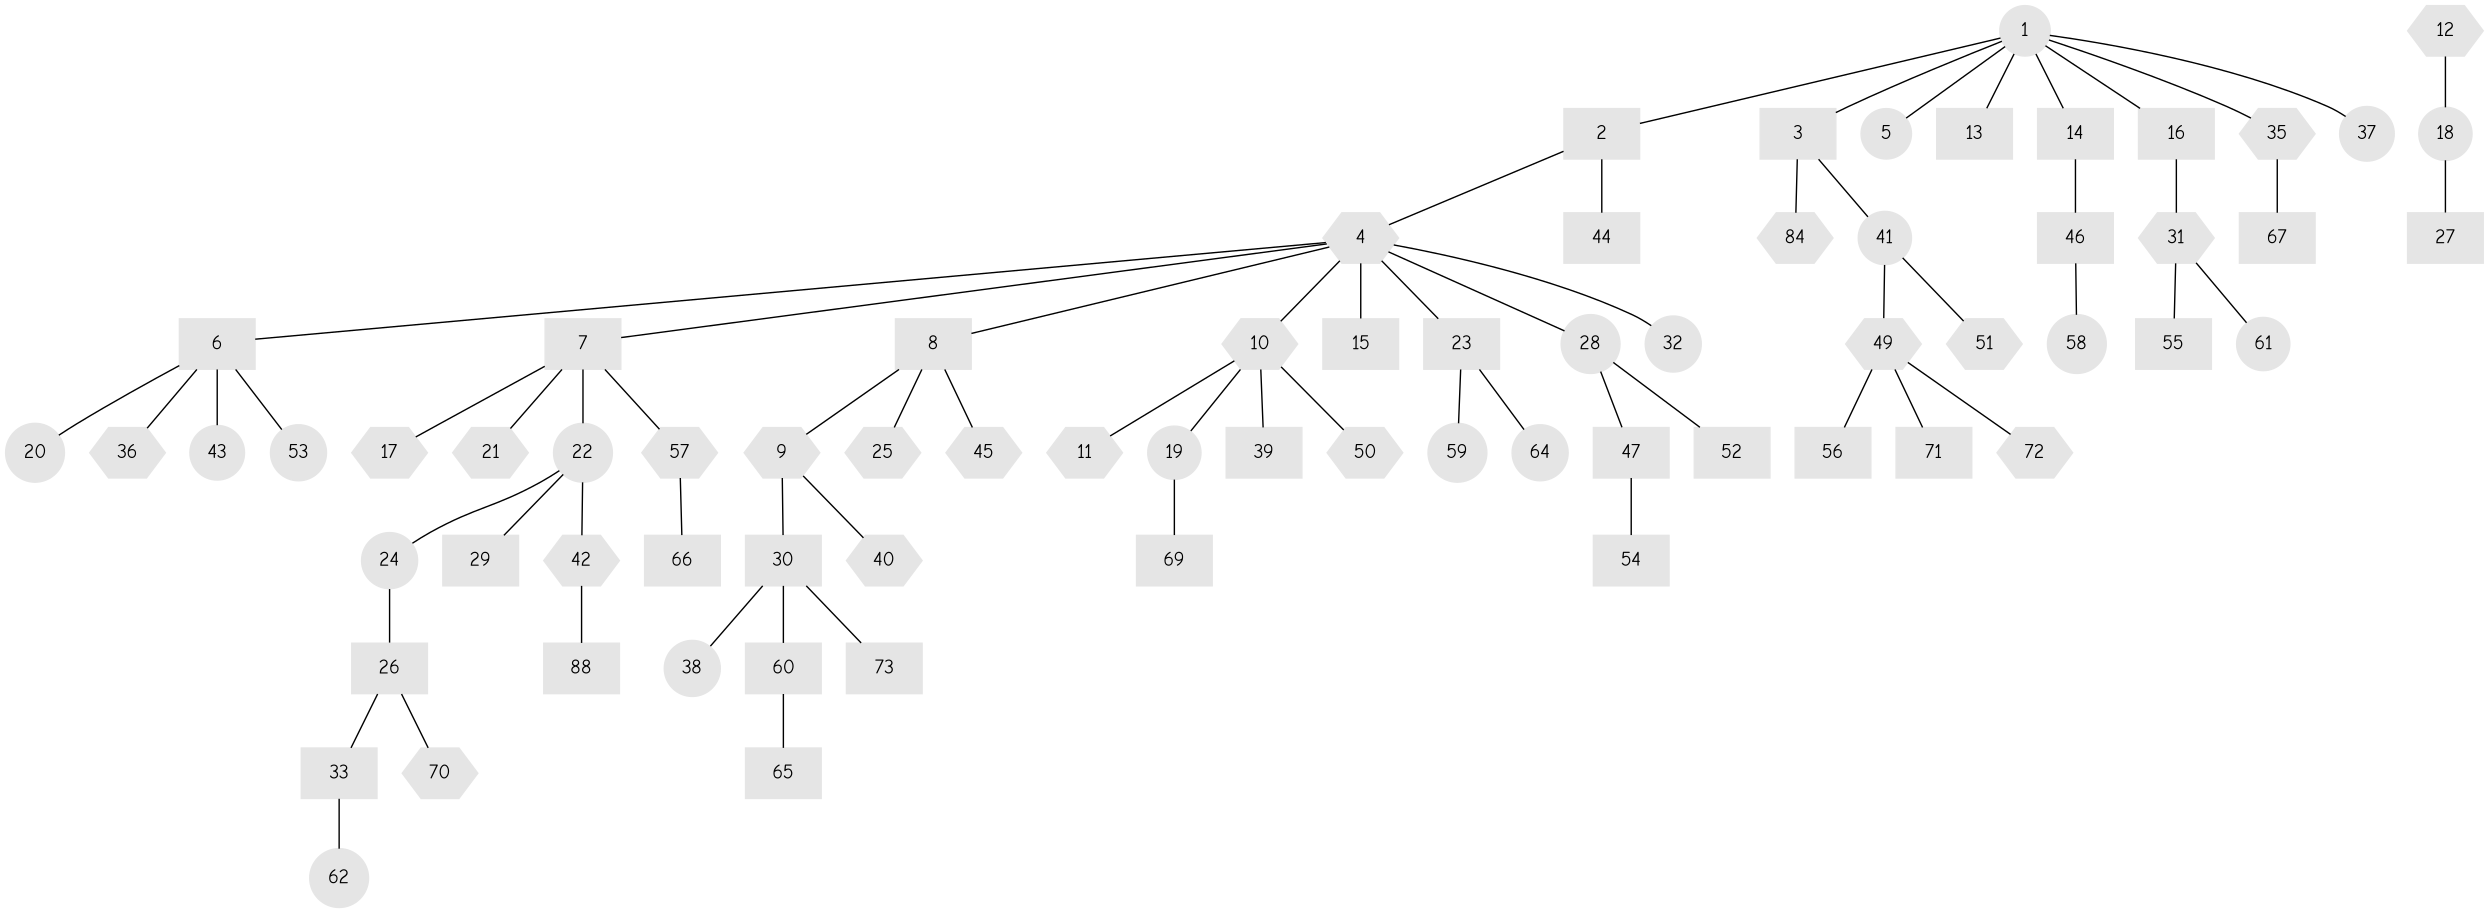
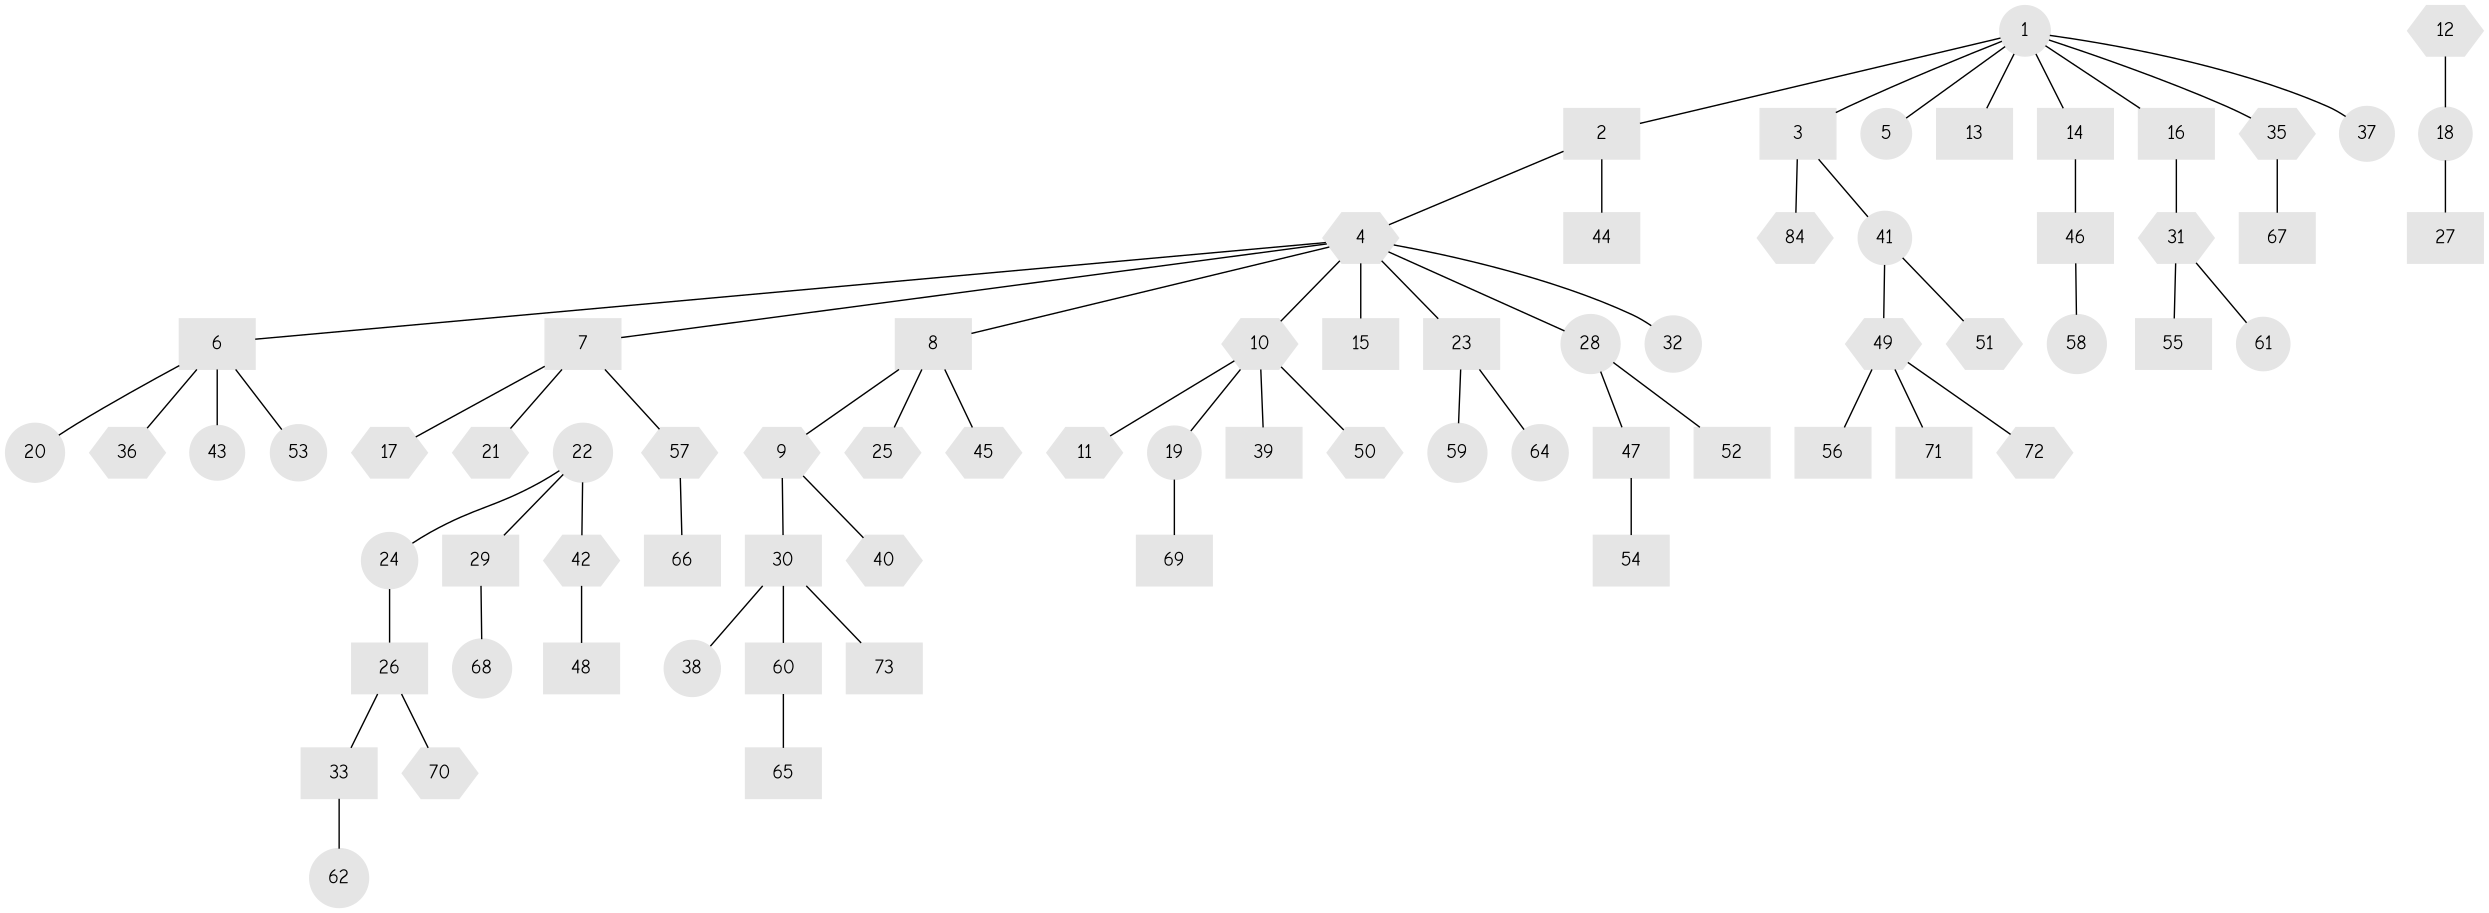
  graph {
    fontname="Comic Neue"
    node [color=gray90 fontname="Comic Neue" shape=box style=filled]
    edge [fontname="Comic Neue"]
    1 [shape=circle]
    2
    3
    5 [shape=circle]
    13
    14
    16
    35 [shape=hexagon]
    37 [shape=circle]
    4 [shape=hexagon]
    44
    n12 [label=84 shape=hexagon]
    41 [shape=circle]
    46
    31 [shape=hexagon]
    67
    6
    7
    8
    10 [shape=hexagon]
    15
    23
    28 [shape=circle]
    32 [shape=circle]
    49 [shape=hexagon]
    51 [shape=hexagon]
    20 [shape=circle]
    36 [shape=hexagon]
    43 [shape=circle]
    53 [shape=circle]
    17 [shape=hexagon]
    21 [shape=hexagon]
    22 [shape=circle]
    57 [shape=hexagon]
    9 [shape=hexagon]
    25 [shape=hexagon]
    45 [shape=hexagon]
    11 [shape=hexagon]
    19 [shape=circle]
    39
    50 [shape=hexagon]
    12 [shape=hexagon]
    18 [shape=circle]
    59 [shape=circle]
    64 [shape=circle]
    47
    52
    24 [shape=circle]
    29
    42 [shape=hexagon]
    66
    30
    40 [shape=hexagon]
    38 [shape=circle]
    60
    n56 [label=73]
    69
    27
    58 [shape=circle]
    55
    61 [shape=circle]
    26
-   48 [label=88]
+   68 [shape=circle]
+   48
    33
    70 [shape=hexagon]
    62 [shape=circle]
    54
    65
    56
    71
    72 [shape=hexagon]
    1 -- 2
    1 -- 3
    1 -- 5
    1 -- 13
    1 -- 14
    1 -- 16
    1 -- 35
    1 -- 37
    2 -- 4
    2 -- 44
    3 -- n12
    3 -- 41
    14 -- 46
    16 -- 31
    35 -- 67
    4 -- 6
    4 -- 7
    4 -- 8
    4 -- 10
    4 -- 15
    4 -- 23
    4 -- 28
    4 -- 32
    41 -- 49
    41 -- 51
    46 -- 58
    31 -- 55
    31 -- 61
    6 -- 20
    6 -- 36
    6 -- 43
    6 -- 53
    7 -- 17
    7 -- 21
-   7 -- 22
    7 -- 57
    8 -- 9
    8 -- 25
    8 -- 45
    10 -- 11
    10 -- 19
    10 -- 39
    10 -- 50
    23 -- 59
    23 -- 64
    28 -- 47
    28 -- 52
    49 -- 56
    49 -- 71
    49 -- 72
    22 -- 24
    22 -- 29
    22 -- 42
    57 -- 66
    9 -- 30
    9 -- 40
    19 -- 69
    12 -- 18
    18 -- 27
    47 -- 54
    24 -- 26
+   29 -- 68
    42 -- 48
    30 -- 38
    30 -- 60
    30 -- n56
    60 -- 65
    26 -- 33
    26 -- 70
    33 -- 62
  }
